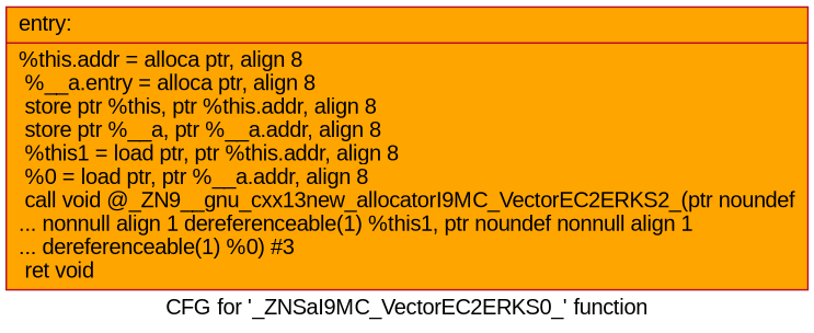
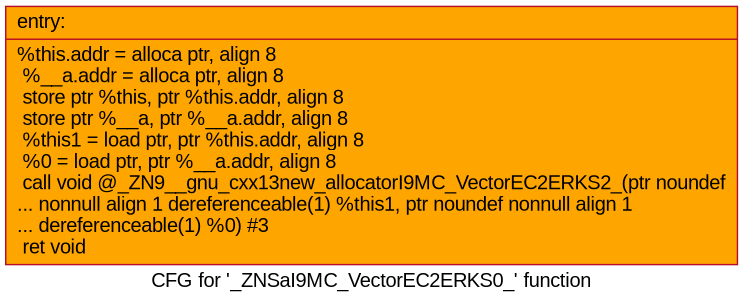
  digraph {
    label="CFG for '_ZNSaI9MC_VectorEC2ERKS0_' function"
    fontname="Liberation Sans"
-   n1 [color="#b70d28ff" fillcolor=orange fontname="Liberation Sans" label="{entry:\l|  %this.addr = alloca ptr, align 8\l  %__a.entry = alloca ptr, align 8\l  store ptr %this, ptr %this.addr, align 8\l  store ptr %__a, ptr %__a.addr, align 8\l  %this1 = load ptr, ptr %this.addr, align 8\l  %0 = load ptr, ptr %__a.addr, align 8\l  call void @_ZN9__gnu_cxx13new_allocatorI9MC_VectorEC2ERKS2_(ptr noundef\l... nonnull align 1 dereferenceable(1) %this1, ptr noundef nonnull align 1\l... dereferenceable(1) %0) #3\l  ret void\l}" shape=record style=filled]
+   n1 [color="#b70d28ff" fillcolor=orange fontname="Liberation Sans" label="{entry:\l|  %this.addr = alloca ptr, align 8\l  %__a.addr = alloca ptr, align 8\l  store ptr %this, ptr %this.addr, align 8\l  store ptr %__a, ptr %__a.addr, align 8\l  %this1 = load ptr, ptr %this.addr, align 8\l  %0 = load ptr, ptr %__a.addr, align 8\l  call void @_ZN9__gnu_cxx13new_allocatorI9MC_VectorEC2ERKS2_(ptr noundef\l... nonnull align 1 dereferenceable(1) %this1, ptr noundef nonnull align 1\l... dereferenceable(1) %0) #3\l  ret void\l}" shape=record style=filled]
  }
